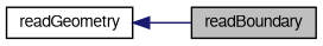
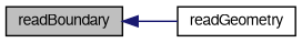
  digraph {
    rankdir=LR
    node [color=black fontname=FreeSans fontsize=10 shape=record]
    n1 [fillcolor=grey75 fontcolor=black height=0.2 label=readBoundary style=filled width=0.4]
    n2 [height=0.2 label=readGeometry width=0.4]
-   n2 -> n1 [color=midnightblue dir=back fontname=FreeSans fontsize=10 labelfontname=FreeSans labelfontsize=10 style=solid]
+   n1 -> n2 [color=midnightblue dir=back fontname=FreeSans fontsize=10 labelfontname=FreeSans labelfontsize=10 style=solid]
  }
